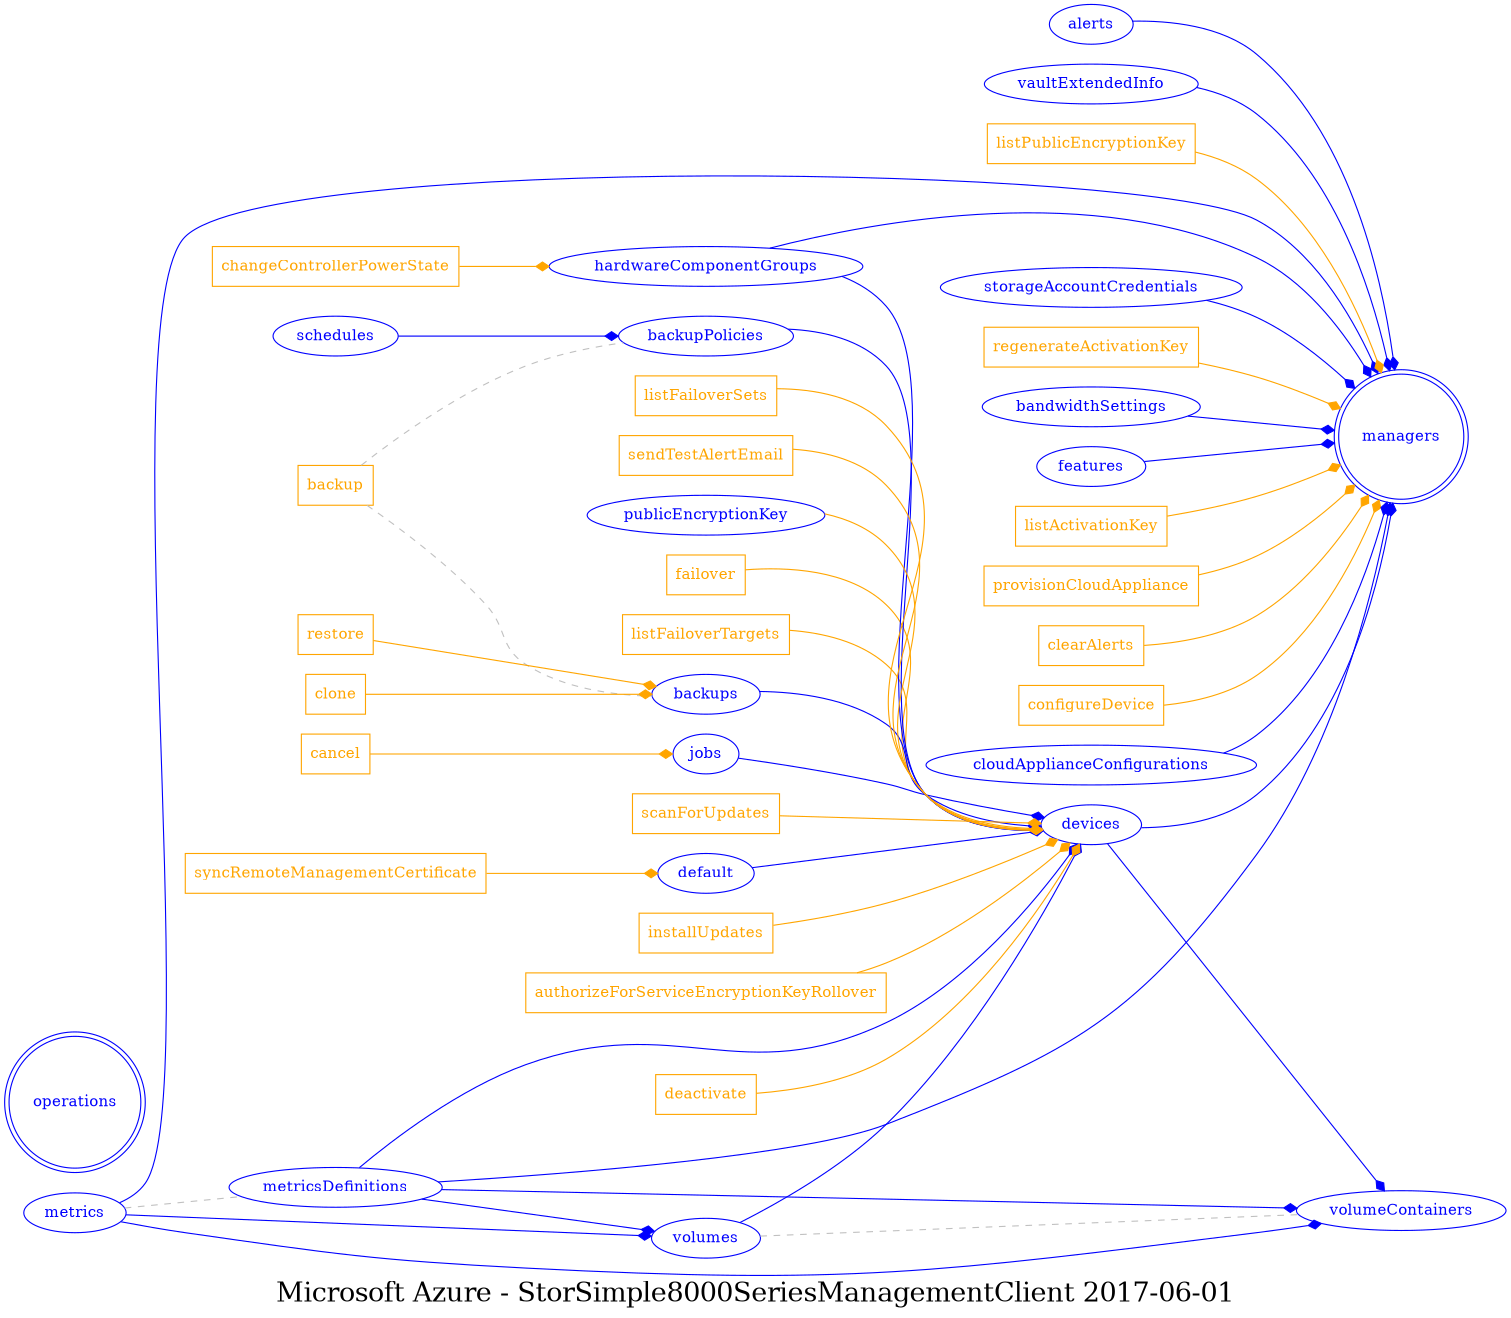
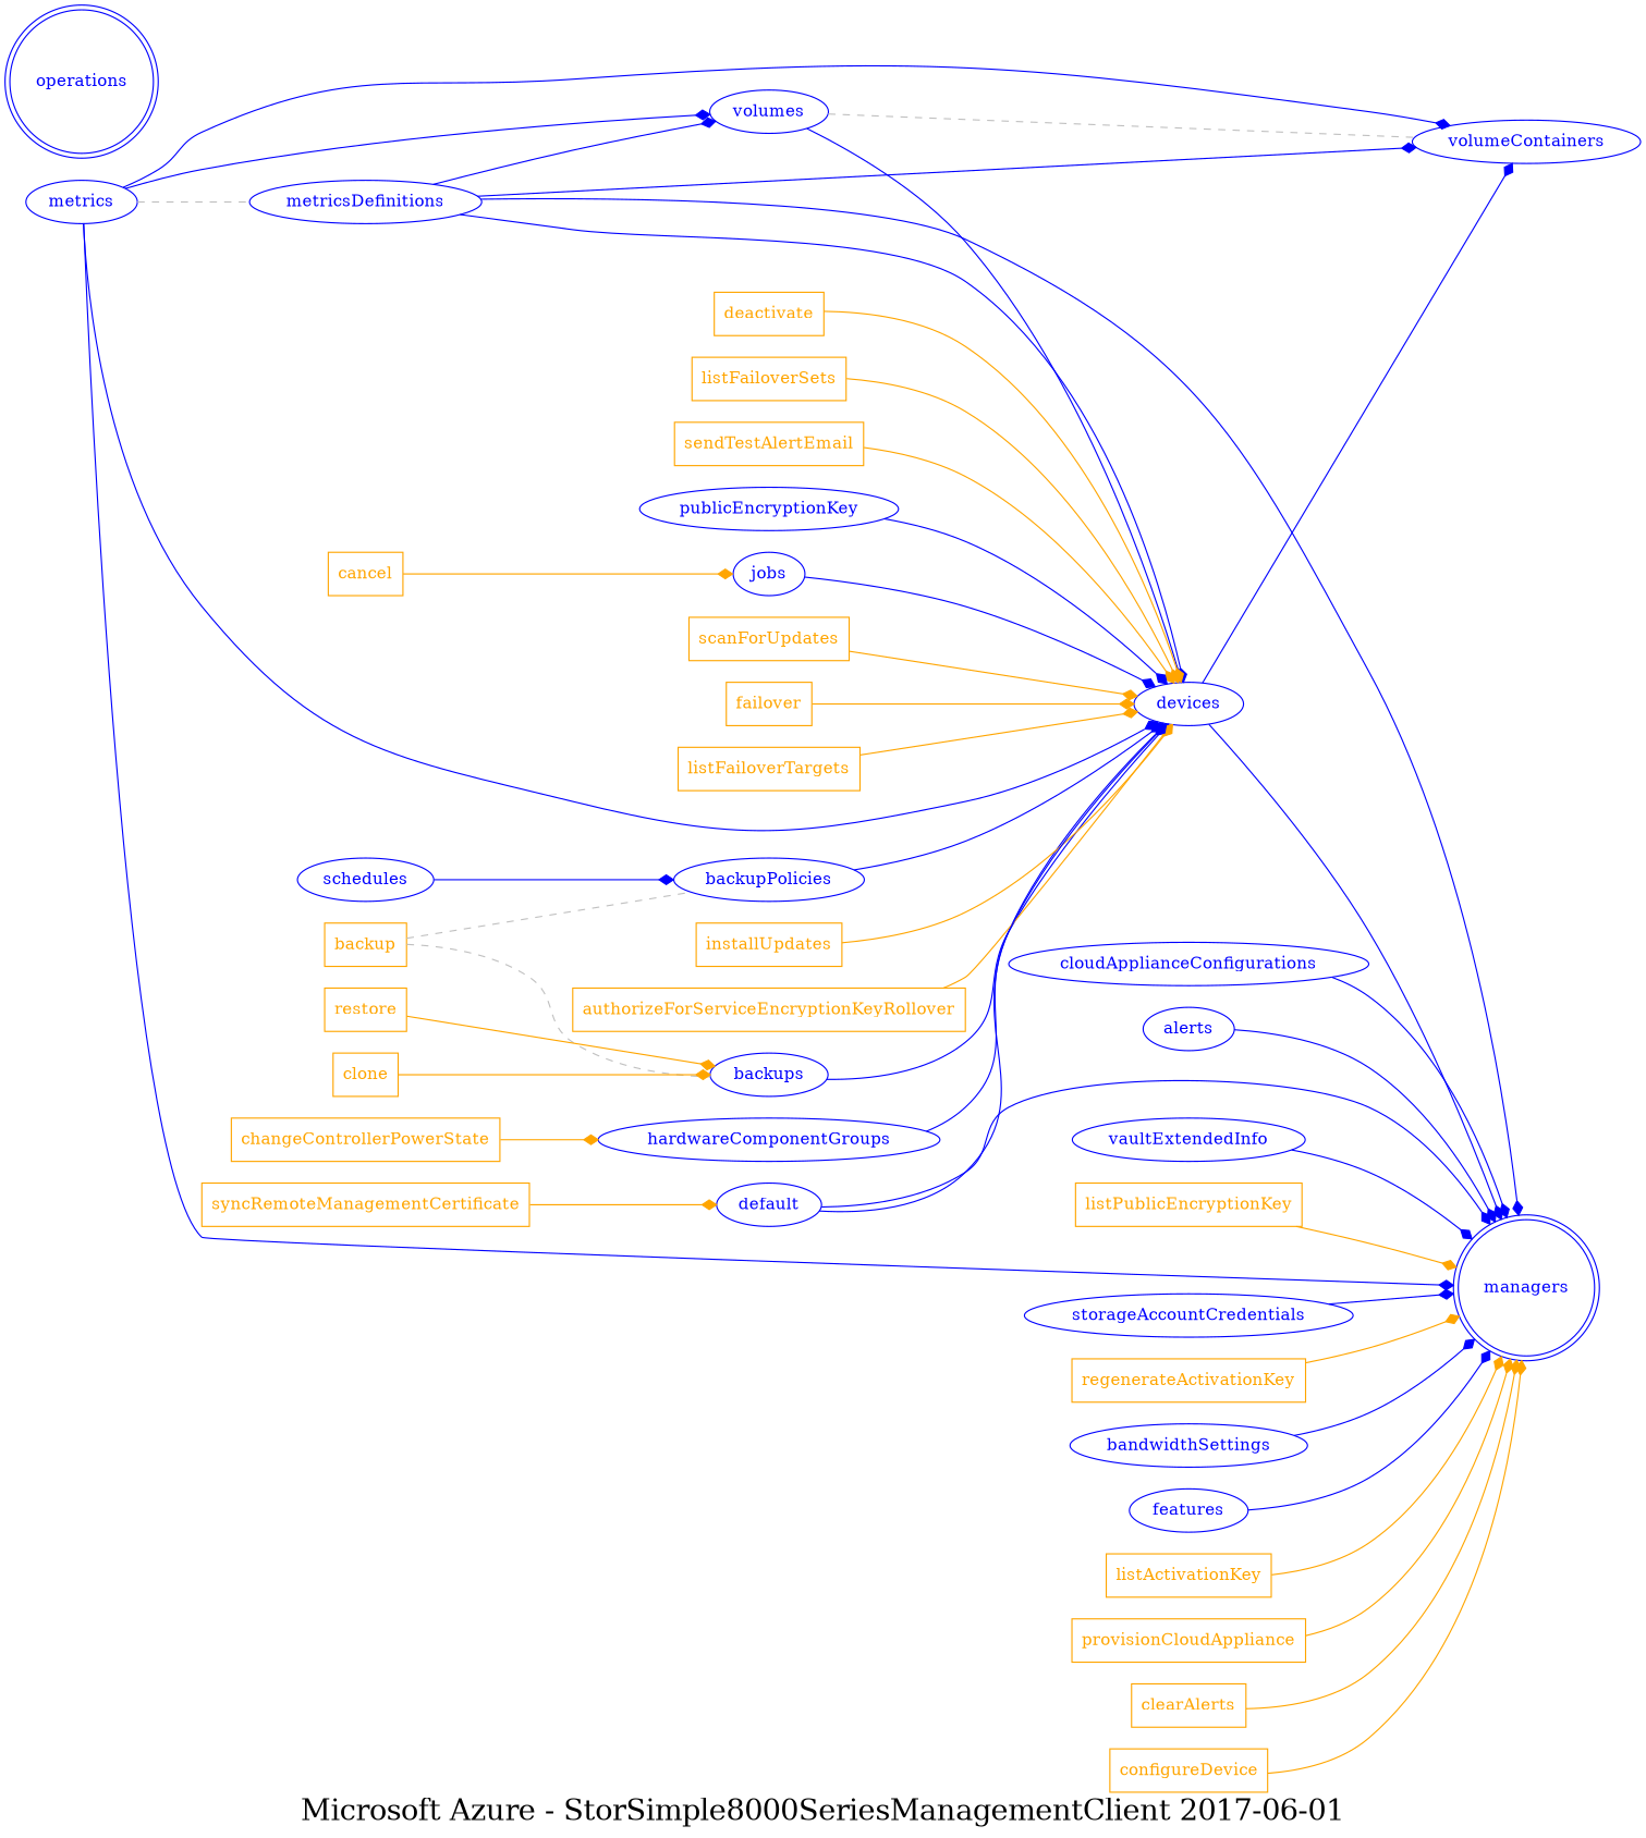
  digraph {
    fontsize=24
    label="Microsoft Azure - StorSimple8000SeriesManagementClient 2017-06-01"
    rankdir=LR
    splines=true
    node [color=blue fontcolor=blue shape=box]
    edge [arrowhead=diamond arrowtail=none color=blue fontcolor=blue]
    managers [shape=doublecircle]
    operations [shape=doublecircle]
    devices [shape=ellipse]
    volumeContainers [shape=ellipse]
    failover [color=orange fontcolor=orange]
    listFailoverTargets [color=orange fontcolor=orange]
    backupPolicies [shape=ellipse]
    backup [color=orange fontcolor=orange]
    backups [shape=ellipse]
    schedules [shape=ellipse]
    volumes [shape=ellipse]
    metricsDefinitions [shape=ellipse]
    metrics [shape=ellipse]
    default [shape=ellipse]
    syncRemoteManagementCertificate [color=orange fontcolor=orange]
    installUpdates [color=orange fontcolor=orange]
    authorizeForServiceEncryptionKeyRollover [color=orange fontcolor=orange]
    hardwareComponentGroups [shape=ellipse]
    changeControllerPowerState [color=orange fontcolor=orange]
    clone [color=orange fontcolor=orange]
    restore [color=orange fontcolor=orange]
    jobs [shape=ellipse]
    cancel [color=orange fontcolor=orange]
    deactivate [color=orange fontcolor=orange]
    listFailoverSets [color=orange fontcolor=orange]
    sendTestAlertEmail [color=orange fontcolor=orange]
    publicEncryptionKey [shape=ellipse]
    scanForUpdates [color=orange fontcolor=orange]
    storageAccountCredentials [shape=ellipse]
    regenerateActivationKey [color=orange fontcolor=orange]
    bandwidthSettings [shape=ellipse]
    features [shape=ellipse]
    listActivationKey [color=orange fontcolor=orange]
    provisionCloudAppliance [color=orange fontcolor=orange]
    clearAlerts [color=orange fontcolor=orange]
    configureDevice [color=orange fontcolor=orange]
    cloudApplianceConfigurations [shape=ellipse]
    alerts [shape=ellipse]
    vaultExtendedInfo [shape=ellipse]
    listPublicEncryptionKey [color=orange fontcolor=orange]
    devices -> managers
    devices -> volumeContainers
    failover -> devices [color=orange fontcolor=orange]
    listFailoverTargets -> devices [color=orange fontcolor=orange]
    backupPolicies -> devices
    backup -> backupPolicies [arrowhead=none color=grey fontcolor=grey style=dashed]
    backup -> backups [arrowhead=none color=grey fontcolor=grey style=dashed]
    backups -> devices
    schedules -> backupPolicies
    volumes -> devices
    volumes -> volumeContainers [arrowhead=none color=grey fontcolor=grey style=dashed]
    metricsDefinitions -> managers
    metricsDefinitions -> devices
    metricsDefinitions -> volumeContainers
    metricsDefinitions -> volumes
    metrics -> managers
+   metrics -> devices
    metrics -> volumeContainers
    metrics -> volumes
    metrics -> metricsDefinitions [arrowhead=none color=grey fontcolor=grey style=dashed]
-   hardwareComponentGroups -> managers
+   default -> managers
    default -> devices
    syncRemoteManagementCertificate -> default [color=orange fontcolor=orange]
    installUpdates -> devices [color=orange fontcolor=orange]
    authorizeForServiceEncryptionKeyRollover -> devices [color=orange fontcolor=orange]
    hardwareComponentGroups -> devices
    changeControllerPowerState -> hardwareComponentGroups [color=orange fontcolor=orange]
    clone -> backups [color=orange fontcolor=orange]
    restore -> backups [color=orange fontcolor=orange]
    jobs -> devices
    cancel -> jobs [color=orange fontcolor=orange]
    deactivate -> devices [color=orange fontcolor=orange]
    listFailoverSets -> devices [color=orange fontcolor=orange]
    sendTestAlertEmail -> devices [color=orange fontcolor=orange]
-   publicEncryptionKey -> devices [color=orange]
+   publicEncryptionKey -> devices
    scanForUpdates -> devices [color=orange fontcolor=orange]
    storageAccountCredentials -> managers
    regenerateActivationKey -> managers [color=orange fontcolor=orange]
    bandwidthSettings -> managers
    features -> managers
    listActivationKey -> managers [color=orange fontcolor=orange]
    provisionCloudAppliance -> managers [color=orange fontcolor=orange]
    clearAlerts -> managers [color=orange fontcolor=orange]
    configureDevice -> managers [color=orange fontcolor=orange]
    cloudApplianceConfigurations -> managers
    alerts -> managers
    vaultExtendedInfo -> managers
    listPublicEncryptionKey -> managers [color=orange fontcolor=orange]
  }
